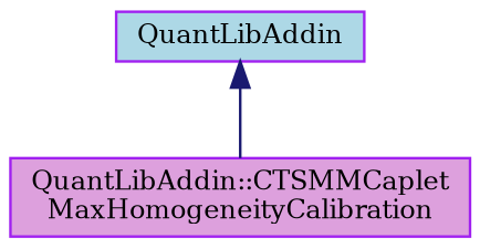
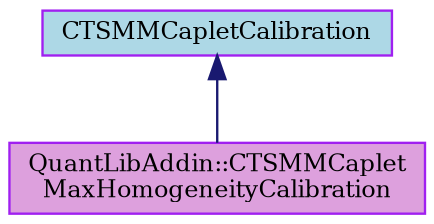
  digraph {
    fontname="DejaVu Serif"
    node [color=purple fontname="DejaVu Serif" fontsize=10 shape=record style=filled]
    n1 [fillcolor=plum fontcolor=black height=0.2 label="QuantLibAddin::CTSMMCaplet\lMaxHomogeneityCalibration" width=0.4]
-   n2 [fillcolor=lightblue height=0.2 label=QuantLibAddin width=0.4]
+   n2 [fillcolor=lightblue height=0.2 label=CTSMMCapletCalibration width=0.4]
    n2 -> n1 [color=midnightblue dir=back fontname="DejaVu Serif" fontsize=10 labelfontname=Helvetica labelfontsize=10 style=solid]
  }
